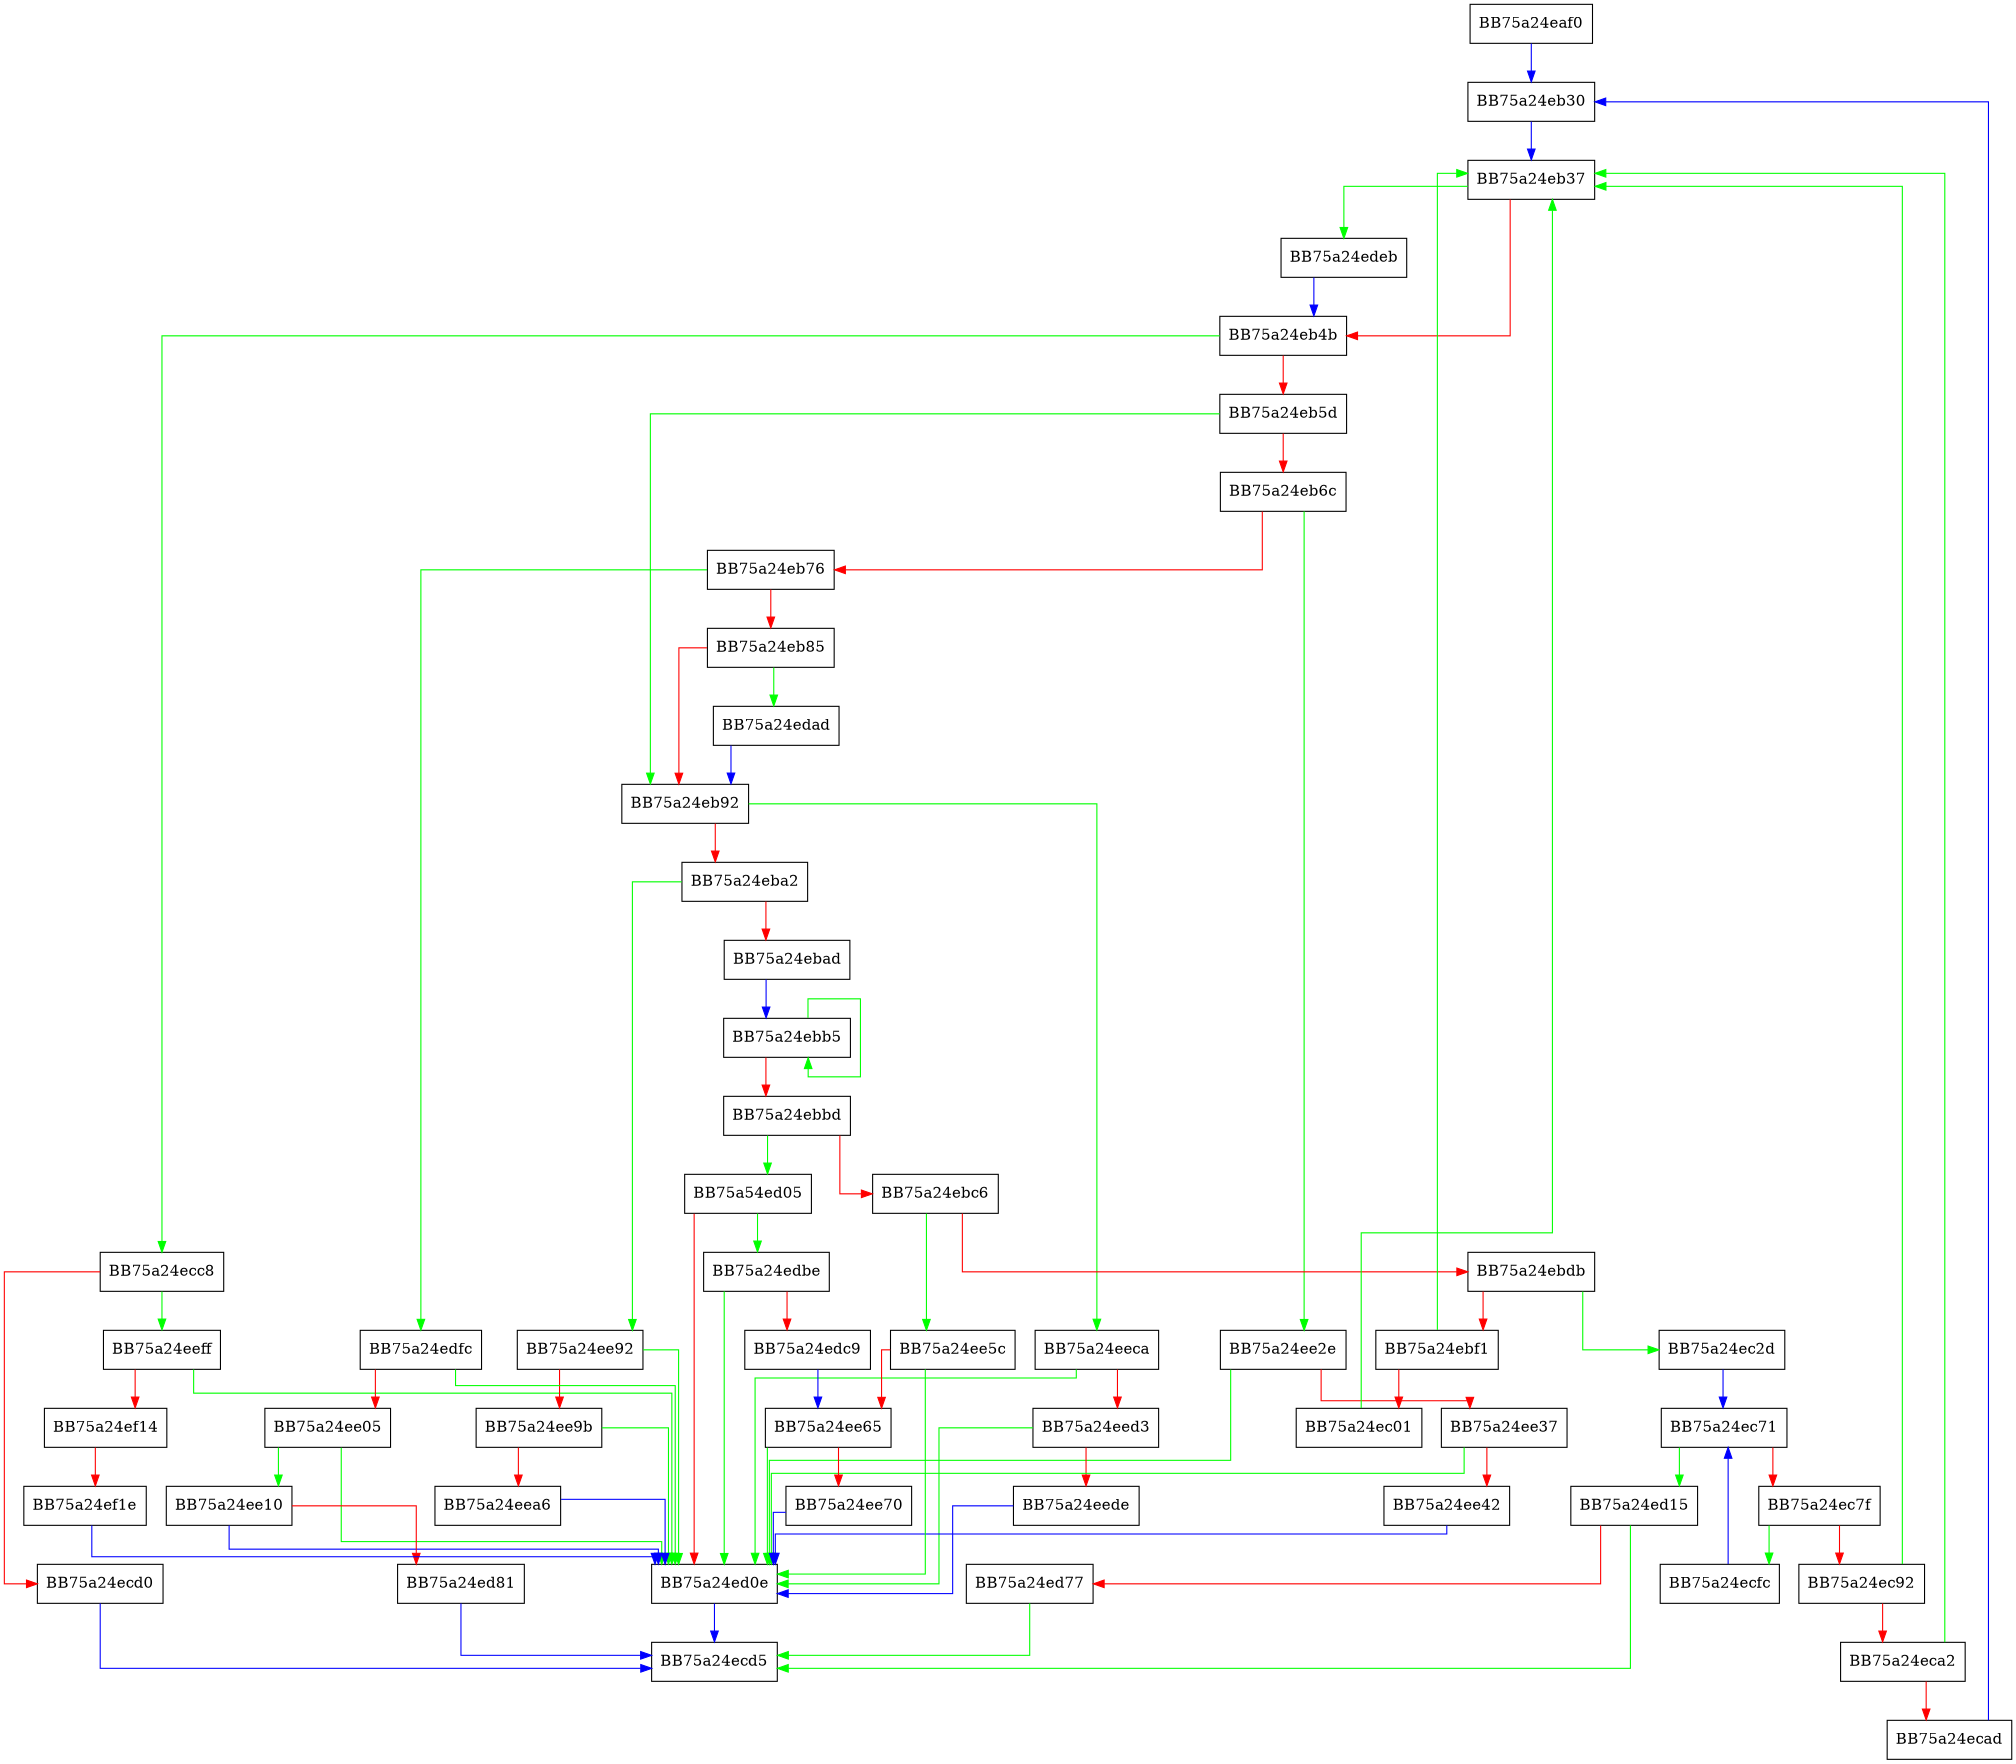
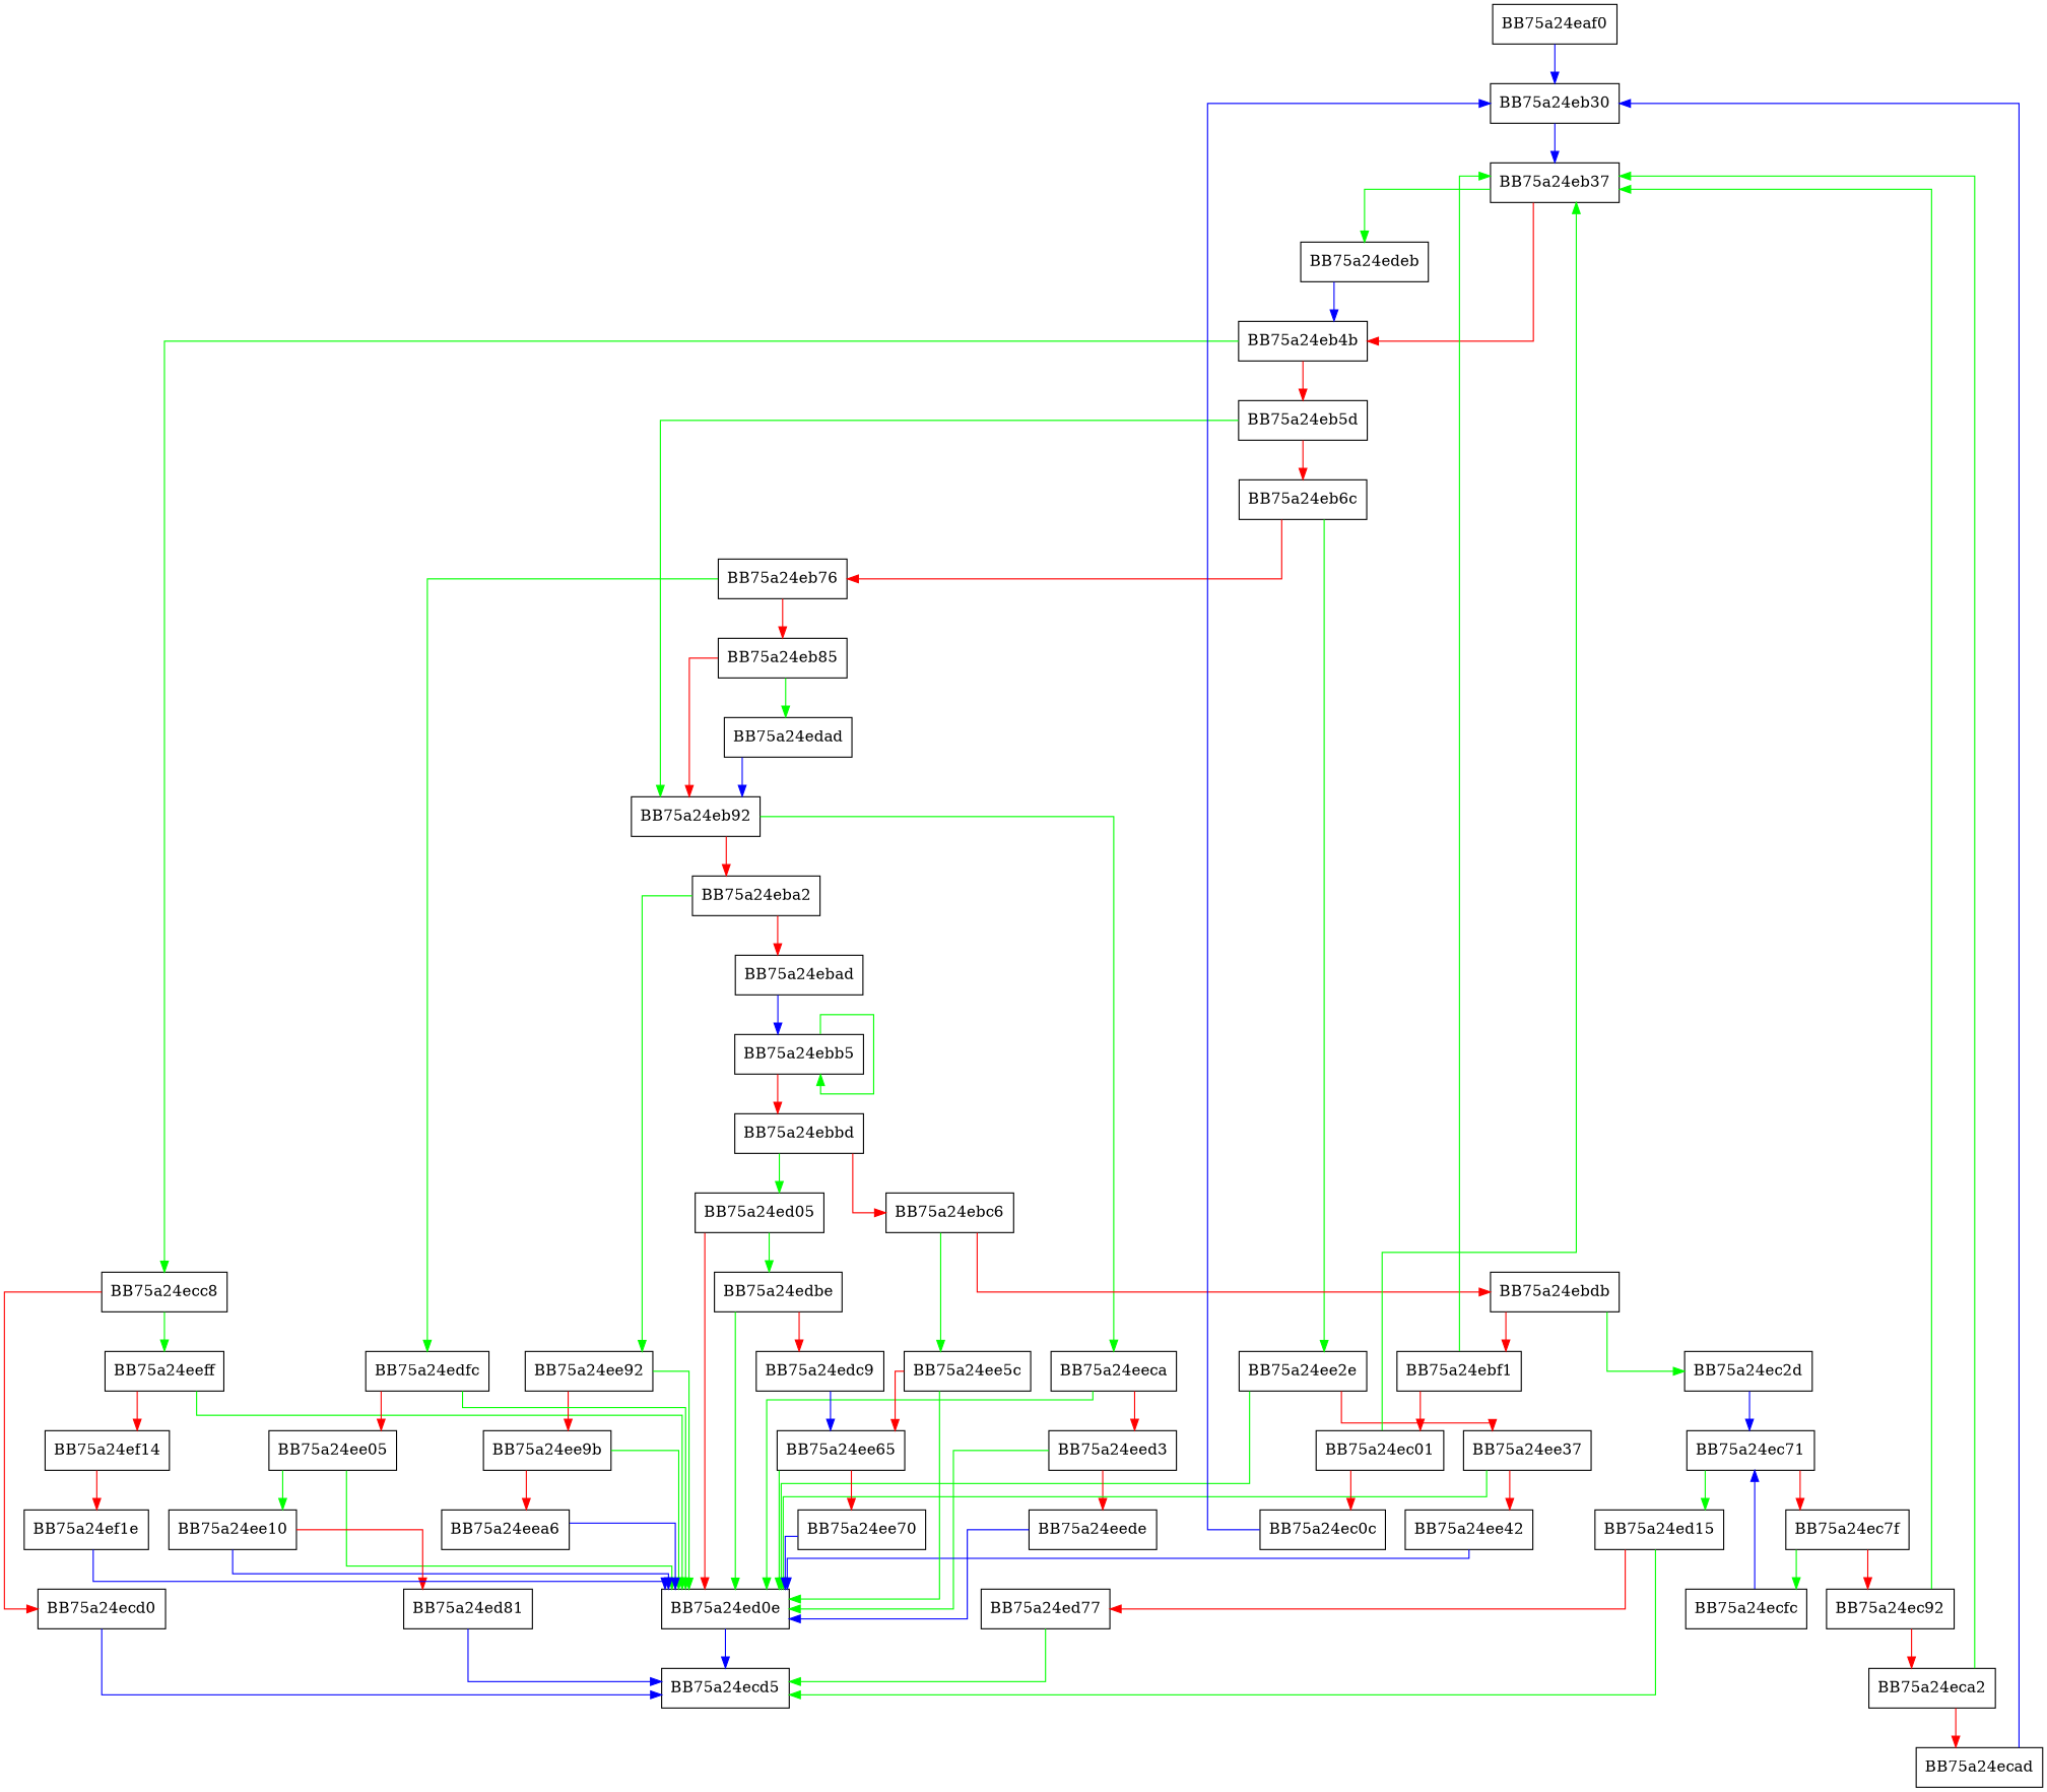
  digraph {
    splines=ortho
    node [shape=box]
    edge [color=green]
    BB75a24eaf0
    BB75a24eb30
    BB75a24eb37
    BB75a24edeb
    BB75a24eb4b
    BB75a24ecc8
    BB75a24eb5d
    BB75a24eeff
    BB75a24ecd0
    BB75a24eb92
    BB75a24eb6c
    BB75a24ed0e
    BB75a24ef14
    BB75a24ecd5
    BB75a24eeca
    BB75a24eba2
    BB75a24ee2e
    BB75a24eb76
    BB75a24eed3
    BB75a24ee92
    BB75a24ebad
    BB75a24ee37
    BB75a24edfc
    BB75a24eb85
    BB75a24ee42
    BB75a24ee05
    BB75a24edad
    BB75a24ee10
    BB75a24eede
    BB75a24ee9b
    BB75a24ebb5
    BB75a24eea6
    BB75a24ebbd
-   BB75a24ed05 [label=BB75a54ed05]
+   BB75a24ed05
    BB75a24ebc6
    BB75a24edbe
    BB75a24ee5c
    BB75a24ebdb
    BB75a24edc9
    BB75a24ee65
    BB75a24ec2d
    BB75a24ebf1
    BB75a24ee70
    BB75a24ec71
    BB75a24ec01
    BB75a24ed15
    BB75a24ec7f
+   BB75a24ec0c
    BB75a24ed77
    BB75a24ecfc
    BB75a24ec92
    BB75a24eca2
    BB75a24ecad
    BB75a24ef1e
    BB75a24ed81
    BB75a24eaf0 -> BB75a24eb30 [color=blue]
    BB75a24eb30 -> BB75a24eb37 [color=blue]
    BB75a24eb37 -> BB75a24edeb
    BB75a24eb37 -> BB75a24eb4b [color=red]
    BB75a24edeb -> BB75a24eb4b [color=blue]
    BB75a24eb4b -> BB75a24ecc8
    BB75a24eb4b -> BB75a24eb5d [color=red]
    BB75a24ecc8 -> BB75a24eeff
    BB75a24ecc8 -> BB75a24ecd0 [color=red]
    BB75a24eb5d -> BB75a24eb92
    BB75a24eb5d -> BB75a24eb6c [color=red]
    BB75a24eeff -> BB75a24ed0e
    BB75a24eeff -> BB75a24ef14 [color=red]
    BB75a24ecd0 -> BB75a24ecd5 [color=blue]
    BB75a24eb92 -> BB75a24eeca
    BB75a24eb92 -> BB75a24eba2 [color=red]
    BB75a24eb6c -> BB75a24ee2e
    BB75a24eb6c -> BB75a24eb76 [color=red]
    BB75a24ed0e -> BB75a24ecd5 [color=blue]
    BB75a24ef14 -> BB75a24ef1e [color=red]
    BB75a24eeca -> BB75a24ed0e
    BB75a24eeca -> BB75a24eed3 [color=red]
    BB75a24eba2 -> BB75a24ee92
    BB75a24eba2 -> BB75a24ebad [color=red]
    BB75a24ee2e -> BB75a24ed0e
    BB75a24ee2e -> BB75a24ee37 [color=red]
    BB75a24eb76 -> BB75a24edfc
    BB75a24eb76 -> BB75a24eb85 [color=red]
    BB75a24eed3 -> BB75a24ed0e
    BB75a24eed3 -> BB75a24eede [color=red]
    BB75a24ee92 -> BB75a24ed0e
    BB75a24ee92 -> BB75a24ee9b [color=red]
    BB75a24ebad -> BB75a24ebb5 [color=blue]
    BB75a24ee37 -> BB75a24ed0e
    BB75a24ee37 -> BB75a24ee42 [color=red]
    BB75a24edfc -> BB75a24ed0e
    BB75a24edfc -> BB75a24ee05 [color=red]
    BB75a24eb85 -> BB75a24eb92 [color=red]
    BB75a24eb85 -> BB75a24edad
    BB75a24ee42 -> BB75a24ed0e [color=blue]
    BB75a24ee05 -> BB75a24ed0e
    BB75a24ee05 -> BB75a24ee10
    BB75a24edad -> BB75a24eb92 [color=blue]
    BB75a24ee10 -> BB75a24ed0e [color=blue]
    BB75a24ee10 -> BB75a24ed81 [color=red]
    BB75a24eede -> BB75a24ed0e [color=blue]
    BB75a24ee9b -> BB75a24ed0e
    BB75a24ee9b -> BB75a24eea6 [color=red]
    BB75a24ebb5 -> BB75a24ebb5
    BB75a24ebb5 -> BB75a24ebbd [color=red]
    BB75a24eea6 -> BB75a24ed0e [color=blue]
    BB75a24ebbd -> BB75a24ed05
    BB75a24ebbd -> BB75a24ebc6 [color=red]
    BB75a24ed05 -> BB75a24ed0e [color=red]
    BB75a24ed05 -> BB75a24edbe
    BB75a24ebc6 -> BB75a24ee5c
    BB75a24ebc6 -> BB75a24ebdb [color=red]
    BB75a24edbe -> BB75a24ed0e
    BB75a24edbe -> BB75a24edc9 [color=red]
    BB75a24ee5c -> BB75a24ed0e
    BB75a24ee5c -> BB75a24ee65 [color=red]
    BB75a24ebdb -> BB75a24ec2d
    BB75a24ebdb -> BB75a24ebf1 [color=red]
    BB75a24edc9 -> BB75a24ee65 [color=blue]
    BB75a24ee65 -> BB75a24ed0e
    BB75a24ee65 -> BB75a24ee70 [color=red]
    BB75a24ec2d -> BB75a24ec71 [color=blue]
    BB75a24ebf1 -> BB75a24eb37
    BB75a24ebf1 -> BB75a24ec01 [color=red]
    BB75a24ee70 -> BB75a24ed0e [color=blue]
    BB75a24ec71 -> BB75a24ed15
    BB75a24ec71 -> BB75a24ec7f [color=red]
    BB75a24ec01 -> BB75a24eb37
+   BB75a24ec01 -> BB75a24ec0c [color=red]
    BB75a24ed15 -> BB75a24ecd5
    BB75a24ed15 -> BB75a24ed77 [color=red]
    BB75a24ec7f -> BB75a24ecfc
    BB75a24ec7f -> BB75a24ec92 [color=red]
+   BB75a24ec0c -> BB75a24eb30 [color=blue]
    BB75a24ed77 -> BB75a24ecd5
    BB75a24ecfc -> BB75a24ec71 [color=blue]
    BB75a24ec92 -> BB75a24eb37
    BB75a24ec92 -> BB75a24eca2 [color=red]
    BB75a24eca2 -> BB75a24eb37
    BB75a24eca2 -> BB75a24ecad [color=red]
    BB75a24ecad -> BB75a24eb30 [color=blue]
    BB75a24ef1e -> BB75a24ed0e [color=blue]
    BB75a24ed81 -> BB75a24ecd5 [color=blue]
  }
